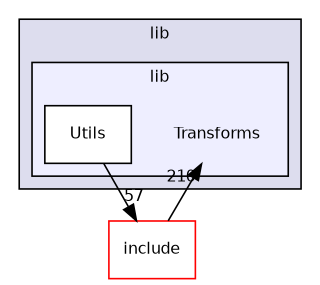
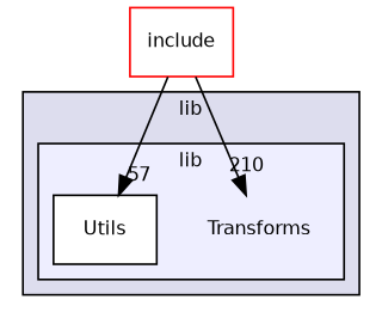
  digraph {
    compound=true
    node [fontname=Helvetica fontsize=10 shape=box]
    edge [labeldistance=1.5 labelfontname=Helvetica labelfontsize=10]
    n1 [label=Transforms shape=plaintext]
    n2 [color=black fillcolor=white label=Utils style=filled]
    n3 [color=red label=include]
    subgraph cluster_1 {
      bgcolor="#ddddee"
      fontname=Helvetica
      fontsize=10
      label=lib
      pencolor=black
      subgraph cluster_2 {
        bgcolor="#eeeeff"
        fontname=Helvetica
        fontsize=10
        label=lib
        pencolor=black
        n1
        n2
      }
    }
-   n2 -> n3 [headlabel=57]
+   n3 -> n2 [headlabel=57]
    n3 -> n1 [headlabel=210]
  }
